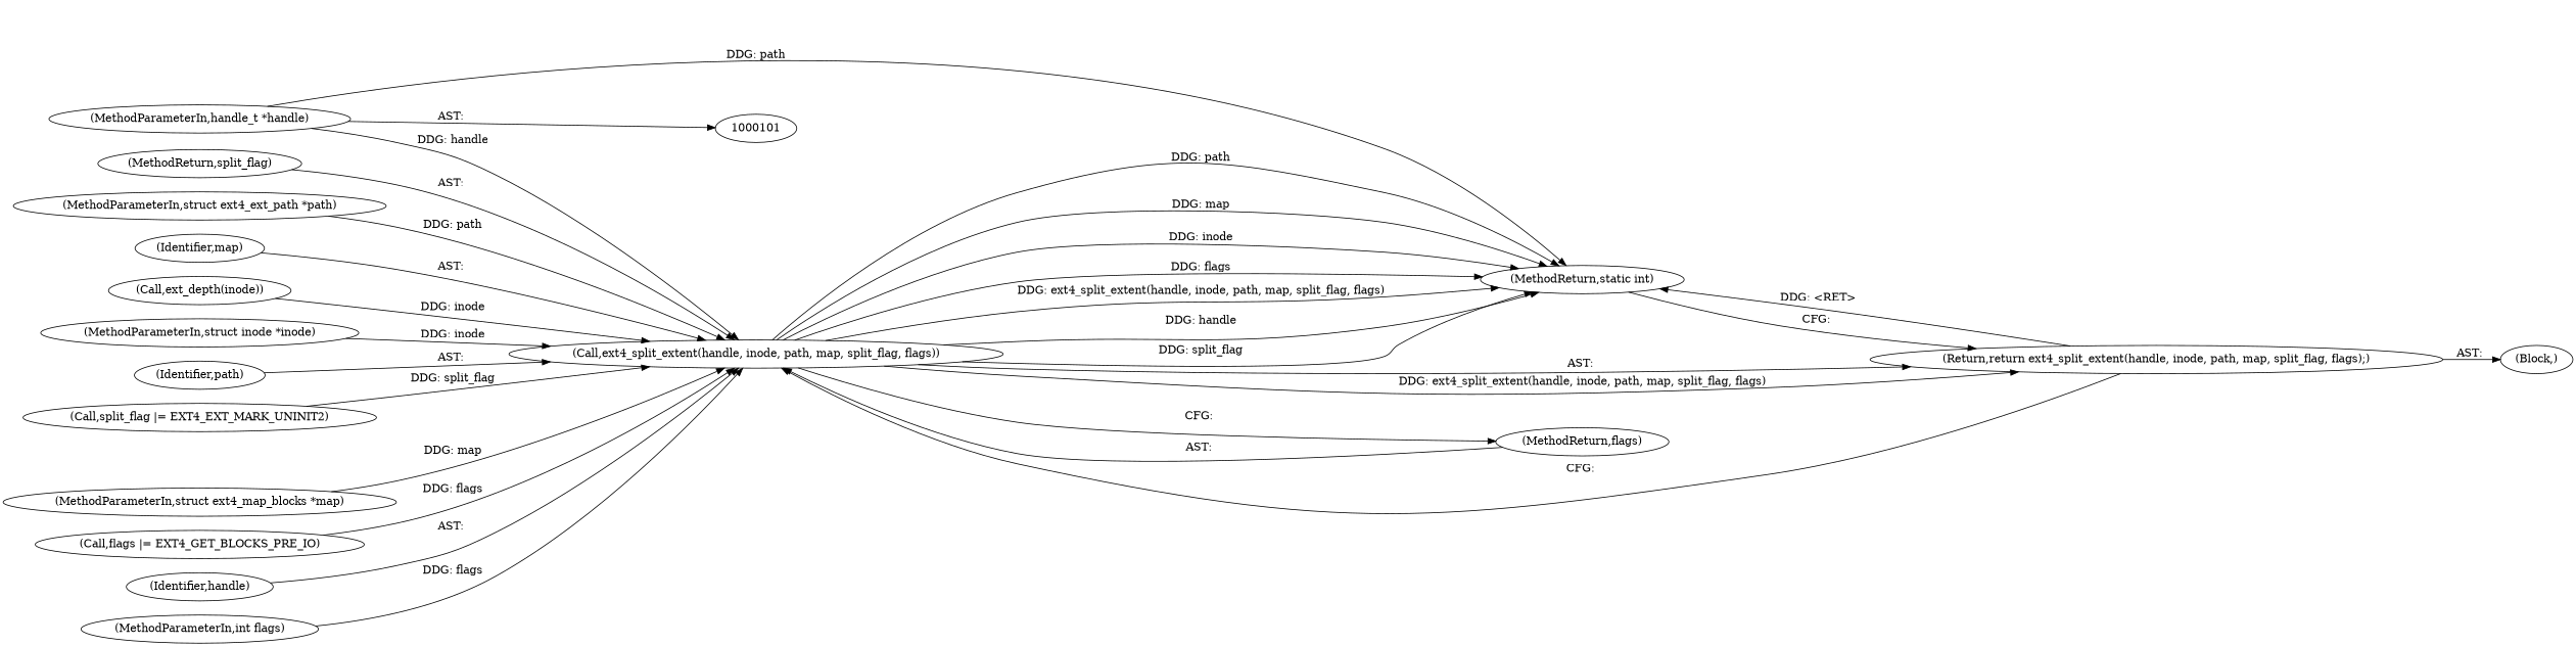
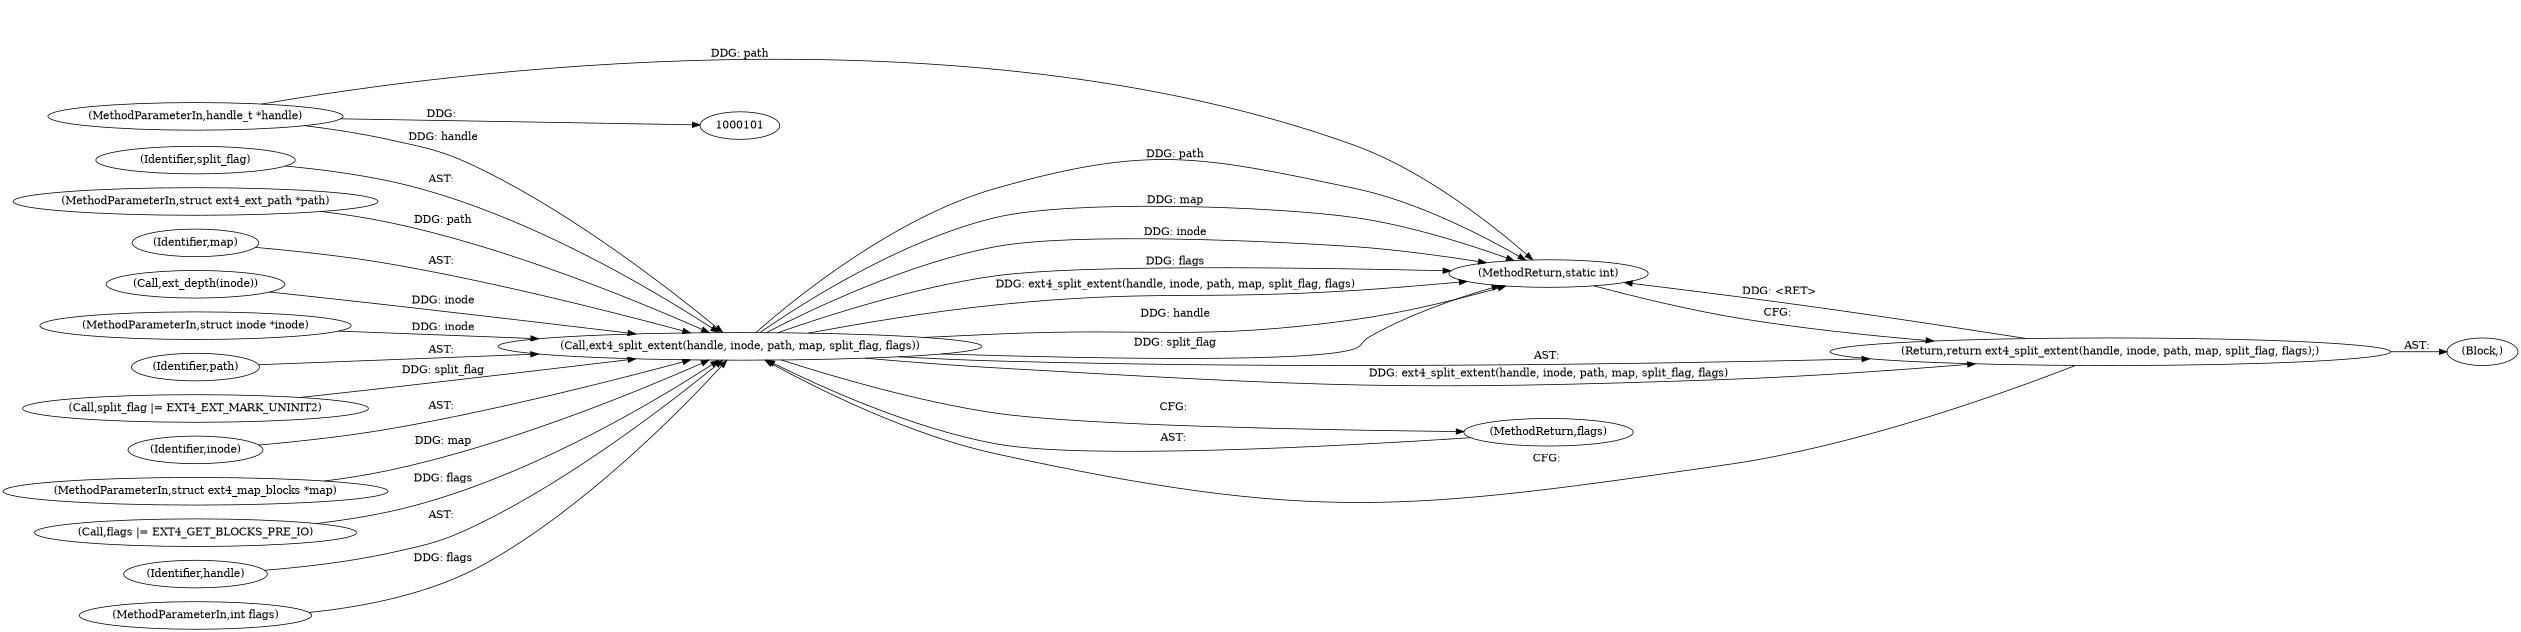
  digraph {
    rankdir=LR
    n1 [label="(MethodParameterIn,handle_t *handle)"]
    n2 [label="(Call,ext4_split_extent(handle, inode, path, map, split_flag, flags))"]
    n3 [label="(MethodReturn,static int)"]
    1000101
    n5 [label="(Return,return ext4_split_extent(handle, inode, path, map, split_flag, flags);)"]
    n6 [label="(MethodReturn,flags)"]
    n7 [label="(Block,)"]
-   n8 [label="(MethodReturn,split_flag)"]
+   n8 [label="(Identifier,split_flag)"]
    n9 [label="(MethodParameterIn,struct ext4_ext_path *path)"]
    n10 [label="(Identifier,map)"]
    n11 [label="(Call,ext_depth(inode))"]
    n12 [label="(MethodParameterIn,struct inode *inode)"]
    n13 [label="(Identifier,path)"]
    n14 [label="(Call,split_flag |= EXT4_EXT_MARK_UNINIT2)"]
+   n15 [label="(Identifier,inode)"]
    n16 [label="(MethodParameterIn,struct ext4_map_blocks *map)"]
    n17 [label="(Call,flags |= EXT4_GET_BLOCKS_PRE_IO)"]
    n18 [label="(Identifier,handle)"]
    n19 [label="(MethodParameterIn,int flags)"]
    n1 -> n2 [label="DDG: handle"]
    n1 -> n3 [label="DDG: path"]
-   n1 -> 1000101 [label="AST: "]
+   n1 -> 1000101 [label="DDG: "]
    n2 -> n3 [label="DDG: path"]
    n2 -> n3 [label="DDG: map"]
    n2 -> n3 [label="DDG: inode"]
    n2 -> n3 [label="DDG: flags"]
    n2 -> n3 [label="DDG: ext4_split_extent(handle, inode, path, map, split_flag, flags)"]
    n2 -> n3 [label="DDG: handle"]
    n2 -> n3 [label="DDG: split_flag"]
    n2 -> n5 [label="AST: "]
    n2 -> n5 [label="DDG: ext4_split_extent(handle, inode, path, map, split_flag, flags)"]
    n2 -> n6 [label="CFG: "]
    n3 -> n5 [label="CFG: "]
    n5 -> n2 [label="CFG: "]
    n5 -> n3 [label="DDG: <RET>"]
    n5 -> n7 [label="AST: "]
    n6 -> n2 [label="AST: "]
    n8 -> n2 [label="AST: "]
    n9 -> n2 [label="DDG: path"]
    n10 -> n2 [label="AST: "]
    n11 -> n2 [label="DDG: inode"]
    n12 -> n2 [label="DDG: inode"]
    n13 -> n2 [label="AST: "]
    n14 -> n2 [label="DDG: split_flag"]
+   n15 -> n2 [label="AST: "]
    n16 -> n2 [label="DDG: map"]
    n17 -> n2 [label="DDG: flags"]
    n18 -> n2 [label="AST: "]
    n19 -> n2 [label="DDG: flags"]
  }
